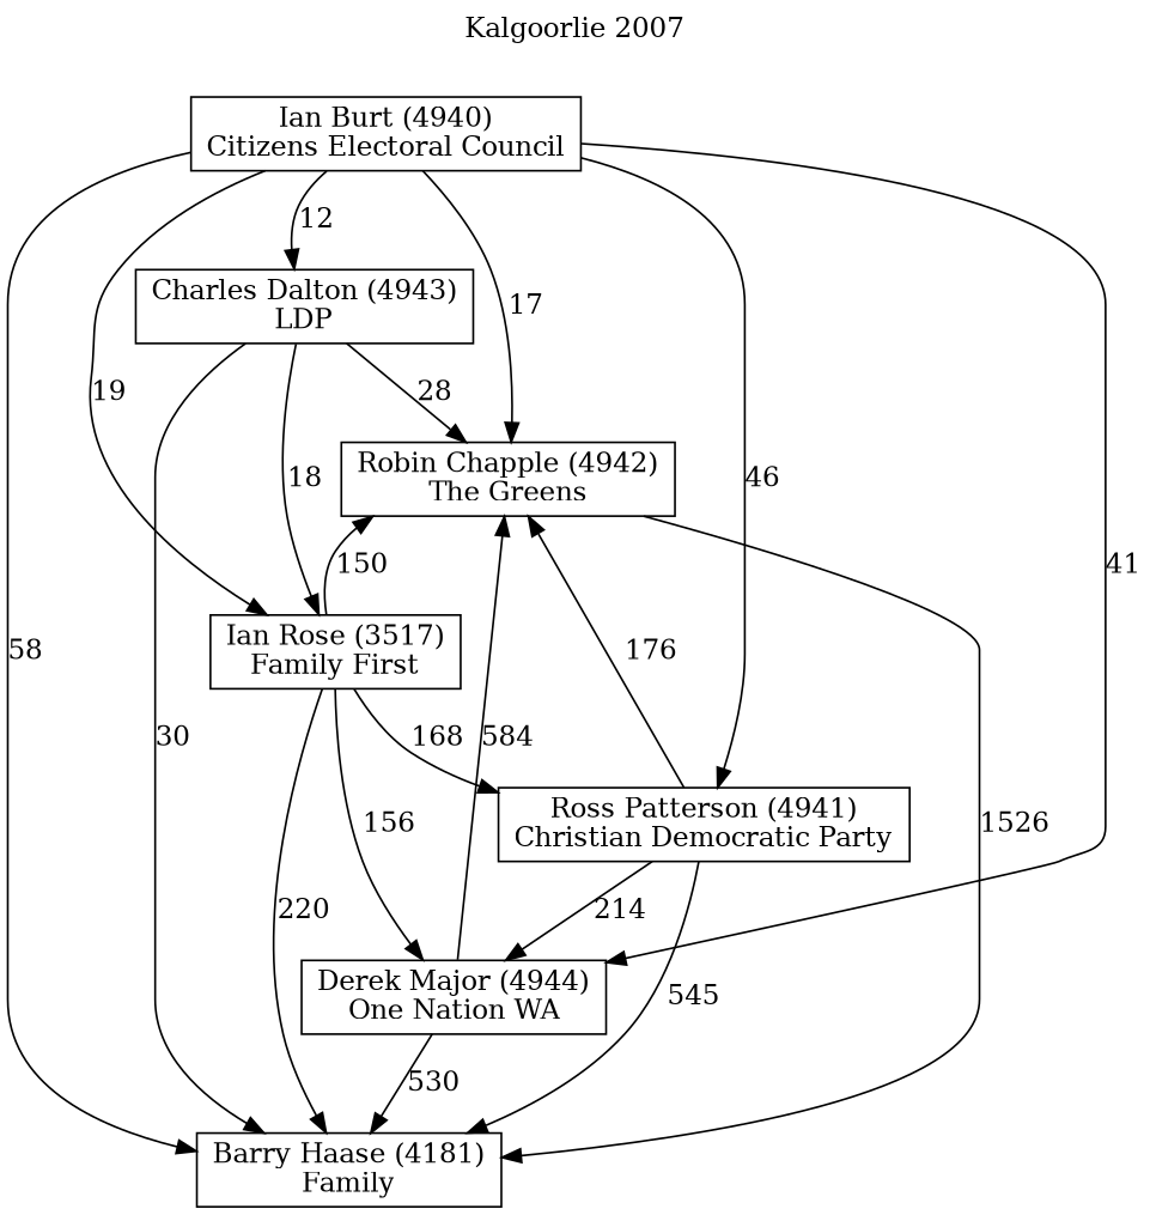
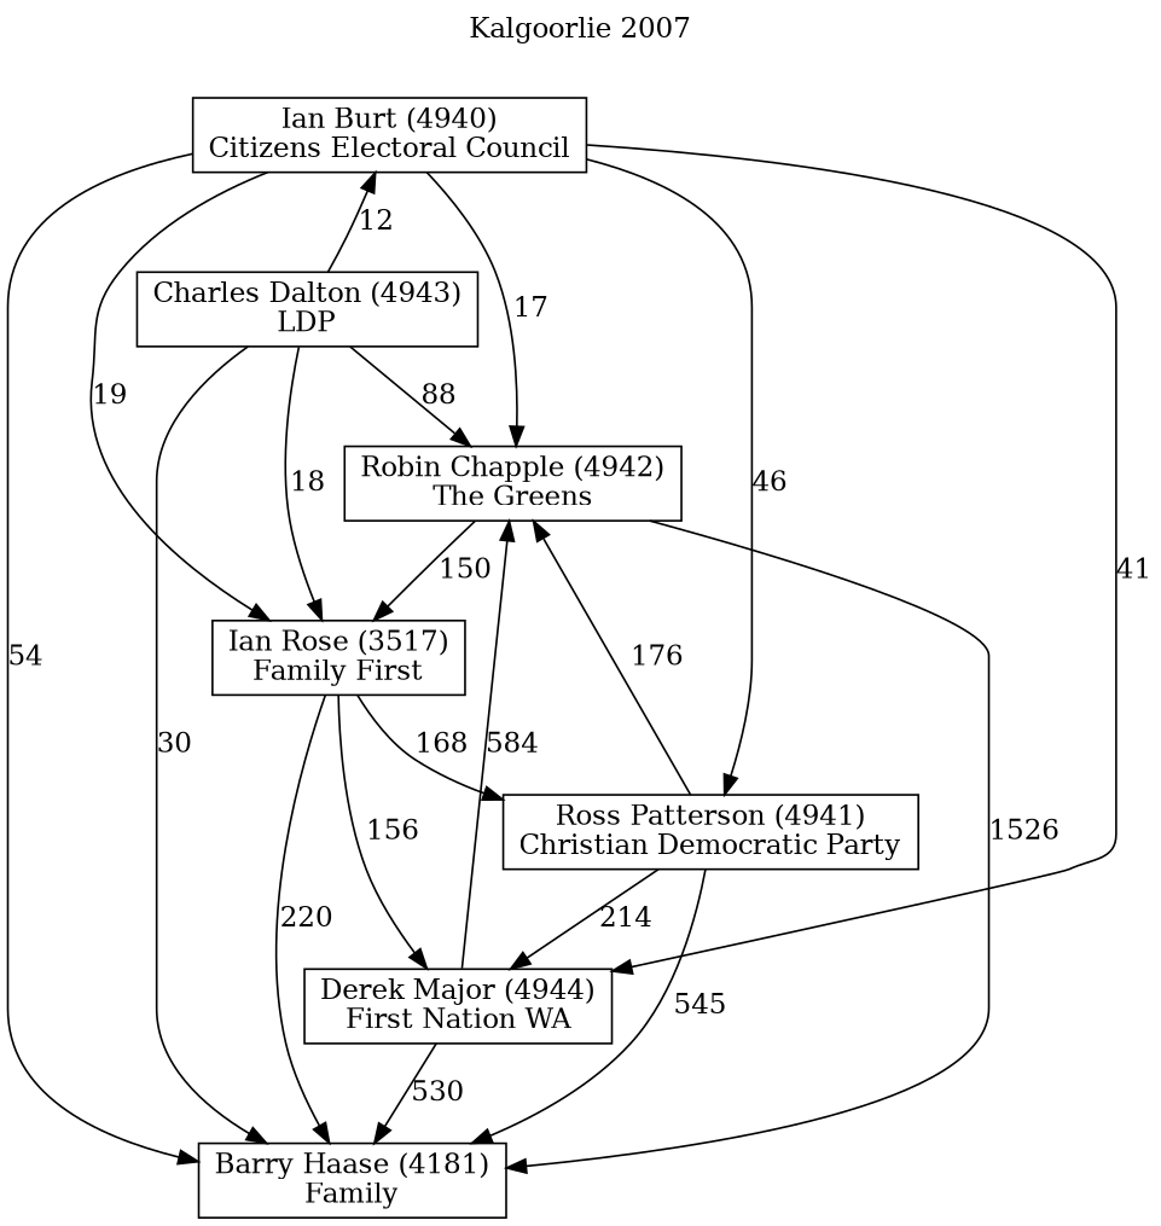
  digraph {
    label="Kalgoorlie 2007"
    labelloc=t
    mclimit=10
    node [shape=box]
    n1 [label="Barry Haase (4181)\nFamily"]
    n2 [label="Robin Chapple (4942)\nThe Greens"]
-   n3 [label="Derek Major (4944)\nOne Nation WA"]
+   n3 [label="Derek Major (4944)\nFirst Nation WA"]
    n4 [label="Ross Patterson (4941)\nChristian Democratic Party"]
    n5 [label="Ian Rose (3517)\nFamily First"]
    n6 [label="Ian Burt (4940)\nCitizens Electoral Council"]
    n7 [label="Charles Dalton (4943)\nLDP"]
    n2 -> n1 [label=1526]
    n3 -> n1 [label=530]
    n3 -> n2 [label=584]
    n4 -> n1 [label=545]
    n4 -> n2 [label=176]
    n4 -> n3 [label=214]
    n5 -> n1 [label=220]
-   n5 -> n2 [label=150]
+   n2 -> n5 [label=150]
    n5 -> n3 [label=156]
    n5 -> n4 [label=168]
-   n6 -> n1 [label=58]
+   n6 -> n1 [label=54]
    n6 -> n2 [label=17]
    n6 -> n3 [label=41]
    n6 -> n4 [label=46]
    n6 -> n5 [label=19]
    n7 -> n1 [label=30]
-   n7 -> n2 [label=28]
+   n7 -> n2 [label=88]
    n7 -> n5 [label=18]
-   n6 -> n7 [label=12]
+   n7 -> n6 [label=12]
  }
